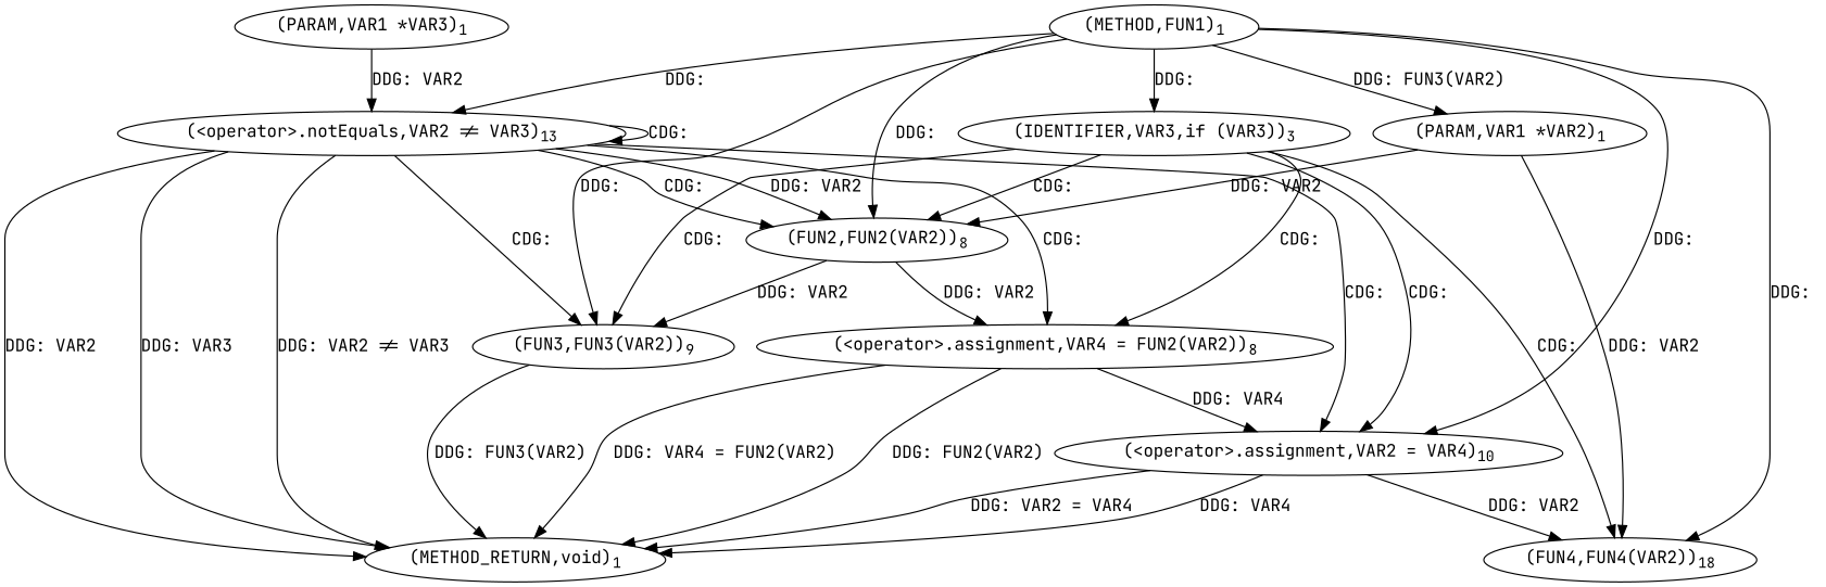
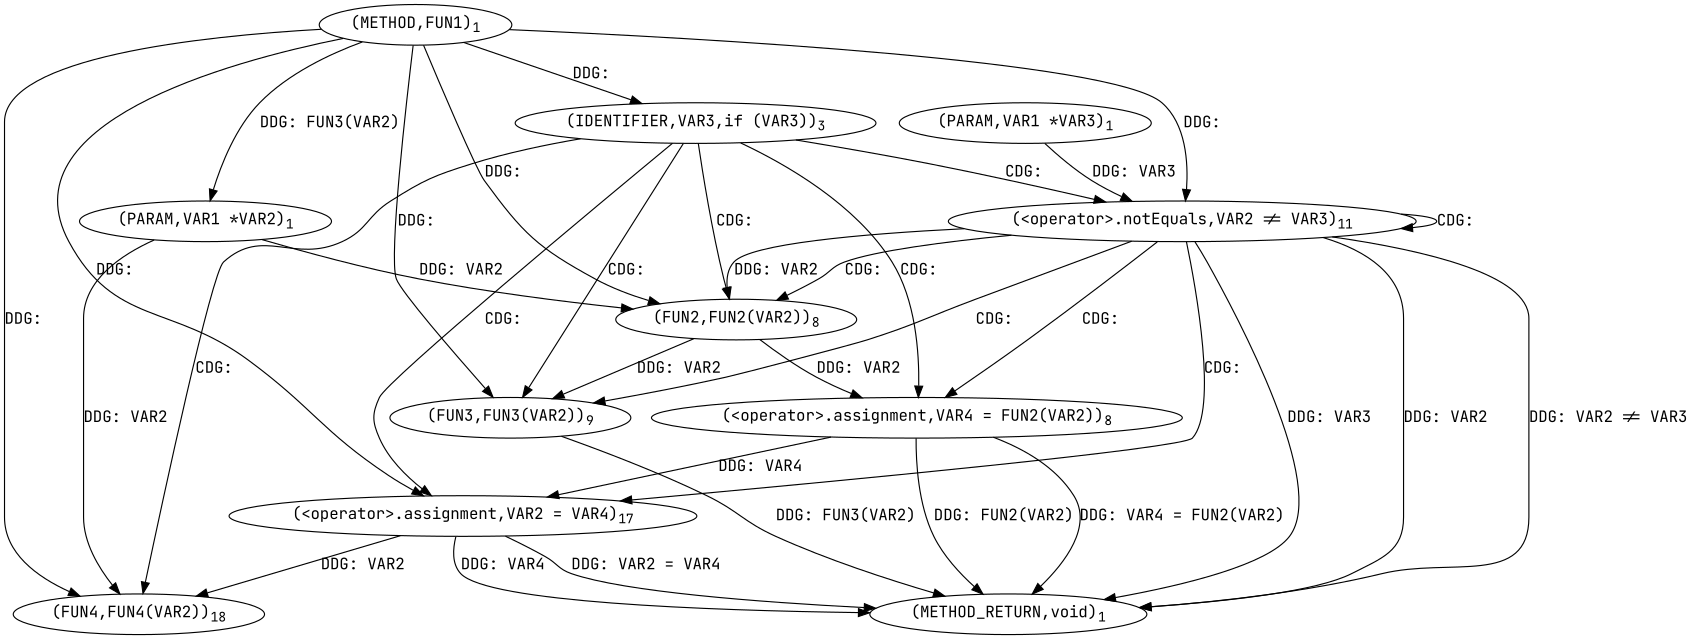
  digraph {
    fontname="JetBrains Mono"
    node [fontname="JetBrains Mono"]
    edge [fontname="JetBrains Mono"]
    n1 [label=<(METHOD,FUN1)<SUB>1</SUB>>]
    n2 [label=<(PARAM,VAR1 *VAR2)<SUB>1</SUB>>]
    n3 [label=<(IDENTIFIER,VAR3,if (VAR3))<SUB>3</SUB>>]
-   n4 [label=<(&lt;operator&gt;.notEquals,VAR2 != VAR3)<SUB>13</SUB>>]
+   n4 [label=<(&lt;operator&gt;.notEquals,VAR2 != VAR3)<SUB>11</SUB>>]
    n5 [label=<(FUN4,FUN4(VAR2))<SUB>18</SUB>>]
    n6 [label=<(FUN3,FUN3(VAR2))<SUB>9</SUB>>]
-   n7 [label=<(&lt;operator&gt;.assignment,VAR2 = VAR4)<SUB>10</SUB>>]
+   n7 [label=<(&lt;operator&gt;.assignment,VAR2 = VAR4)<SUB>17</SUB>>]
    n8 [label=<(FUN2,FUN2(VAR2))<SUB>8</SUB>>]
    n9 [label=<(PARAM,VAR1 *VAR3)<SUB>1</SUB>>]
    n10 [label=<(&lt;operator&gt;.assignment,VAR4 = FUN2(VAR2))<SUB>8</SUB>>]
    n11 [label=<(METHOD_RETURN,void)<SUB>1</SUB>>]
    n1 -> n2 [label="DDG: FUN3(VAR2)"]
    n1 -> n3 [label="DDG: "]
    n1 -> n4 [label="DDG: "]
    n1 -> n5 [label="DDG: "]
    n1 -> n6 [label="DDG: "]
    n1 -> n7 [label="DDG: "]
    n1 -> n8 [label="DDG: "]
    n2 -> n5 [label="DDG: VAR2"]
    n2 -> n8 [label="DDG: VAR2"]
+   n3 -> n4 [label="CDG: "]
    n3 -> n5 [label="CDG: "]
    n3 -> n6 [label="CDG: "]
    n3 -> n7 [label="CDG: "]
    n3 -> n8 [label="CDG: "]
    n3 -> n10 [label="CDG: "]
    n4 -> n4 [label="CDG: "]
    n4 -> n6 [label="CDG: "]
    n4 -> n7 [label="CDG: "]
    n4 -> n8 [label="DDG: VAR2"]
    n4 -> n8 [label="CDG: "]
    n4 -> n10 [label="CDG: "]
    n4 -> n11 [label="DDG: VAR2"]
    n4 -> n11 [label="DDG: VAR3"]
    n4 -> n11 [label="DDG: VAR2 != VAR3"]
    n6 -> n11 [label="DDG: FUN3(VAR2)"]
    n7 -> n5 [label="DDG: VAR2"]
    n7 -> n11 [label="DDG: VAR4"]
    n7 -> n11 [label="DDG: VAR2 = VAR4"]
    n8 -> n6 [label="DDG: VAR2"]
    n8 -> n10 [label="DDG: VAR2"]
-   n9 -> n4 [label="DDG: VAR2"]
+   n9 -> n4 [label="DDG: VAR3"]
    n10 -> n7 [label="DDG: VAR4"]
    n10 -> n11 [label="DDG: FUN2(VAR2)"]
    n10 -> n11 [label="DDG: VAR4 = FUN2(VAR2)"]
  }
